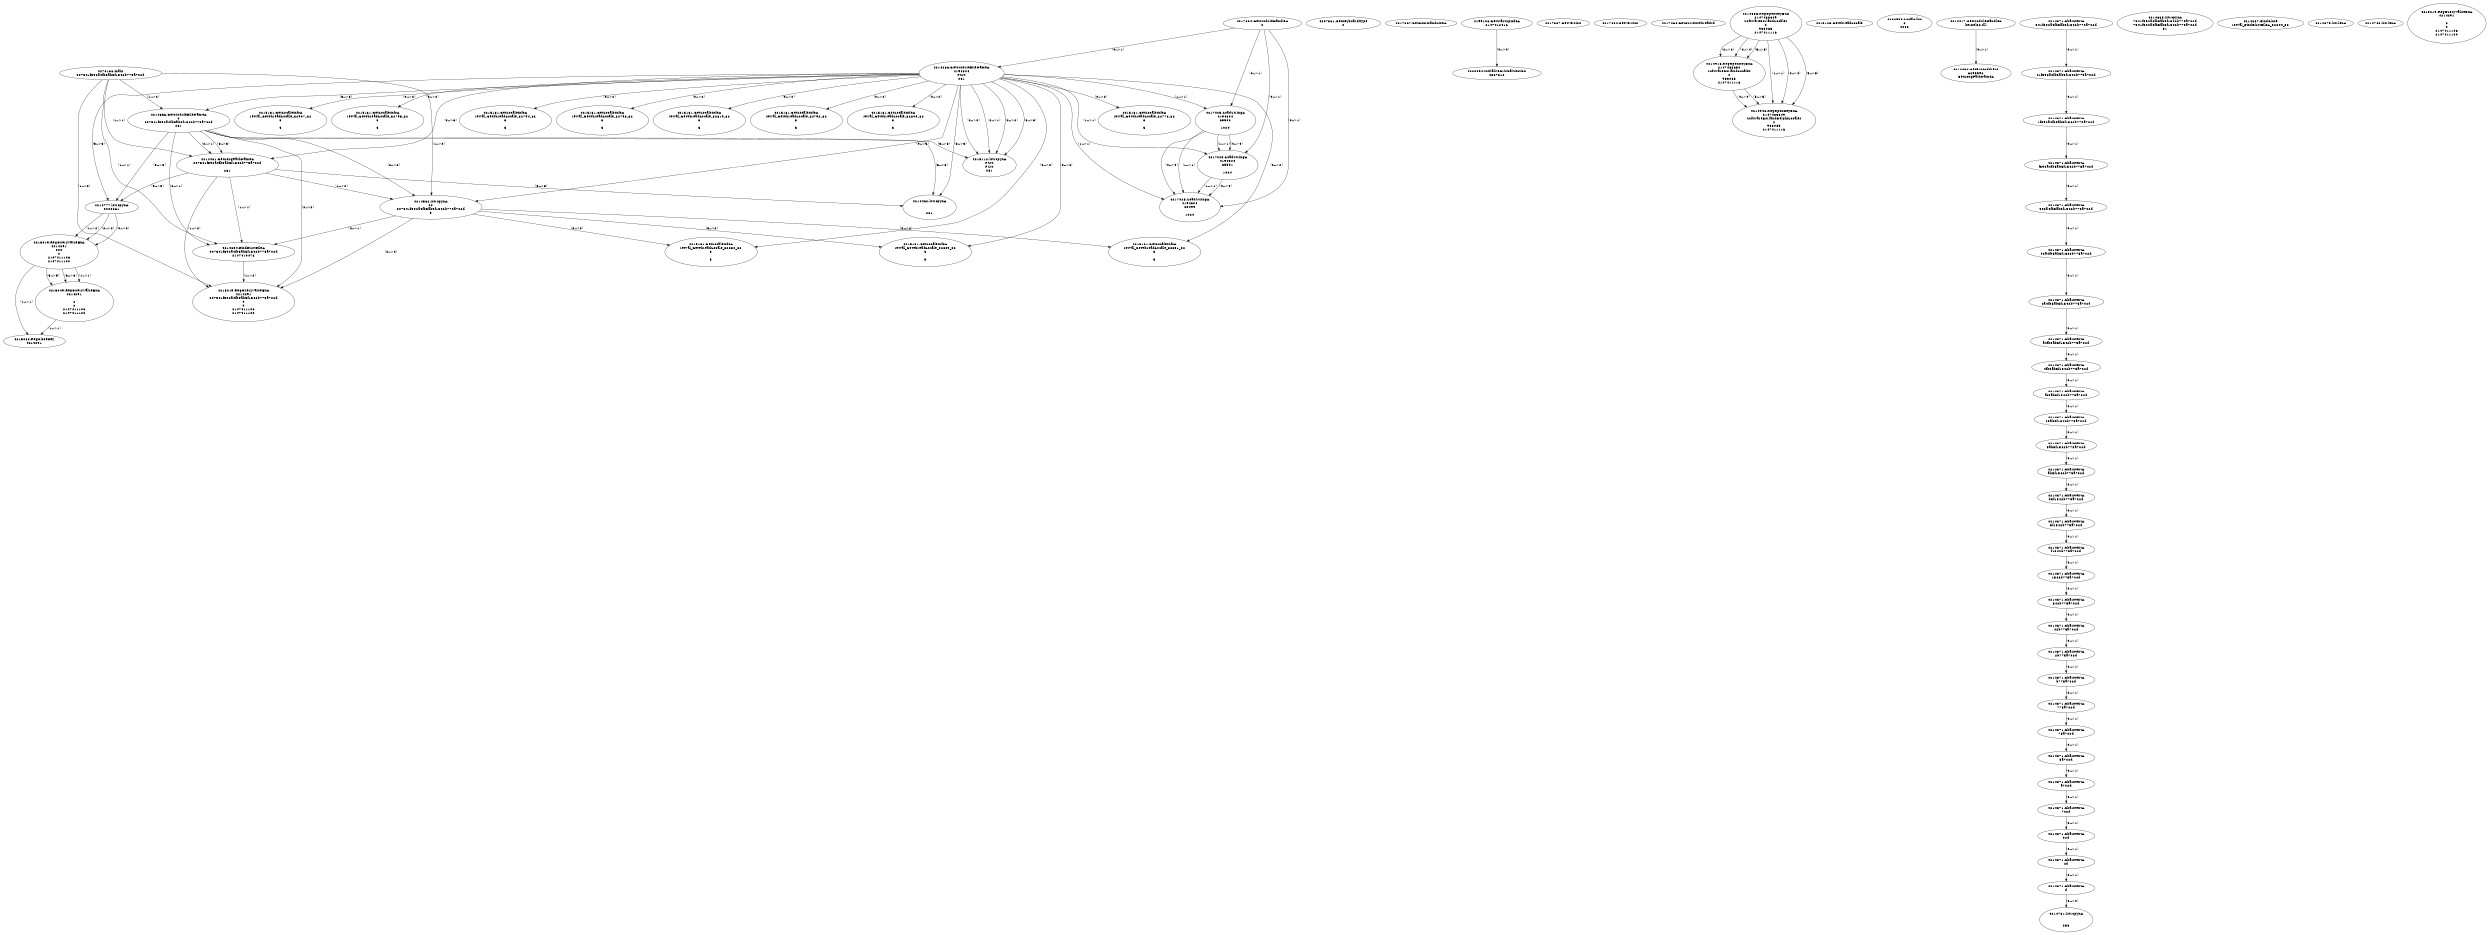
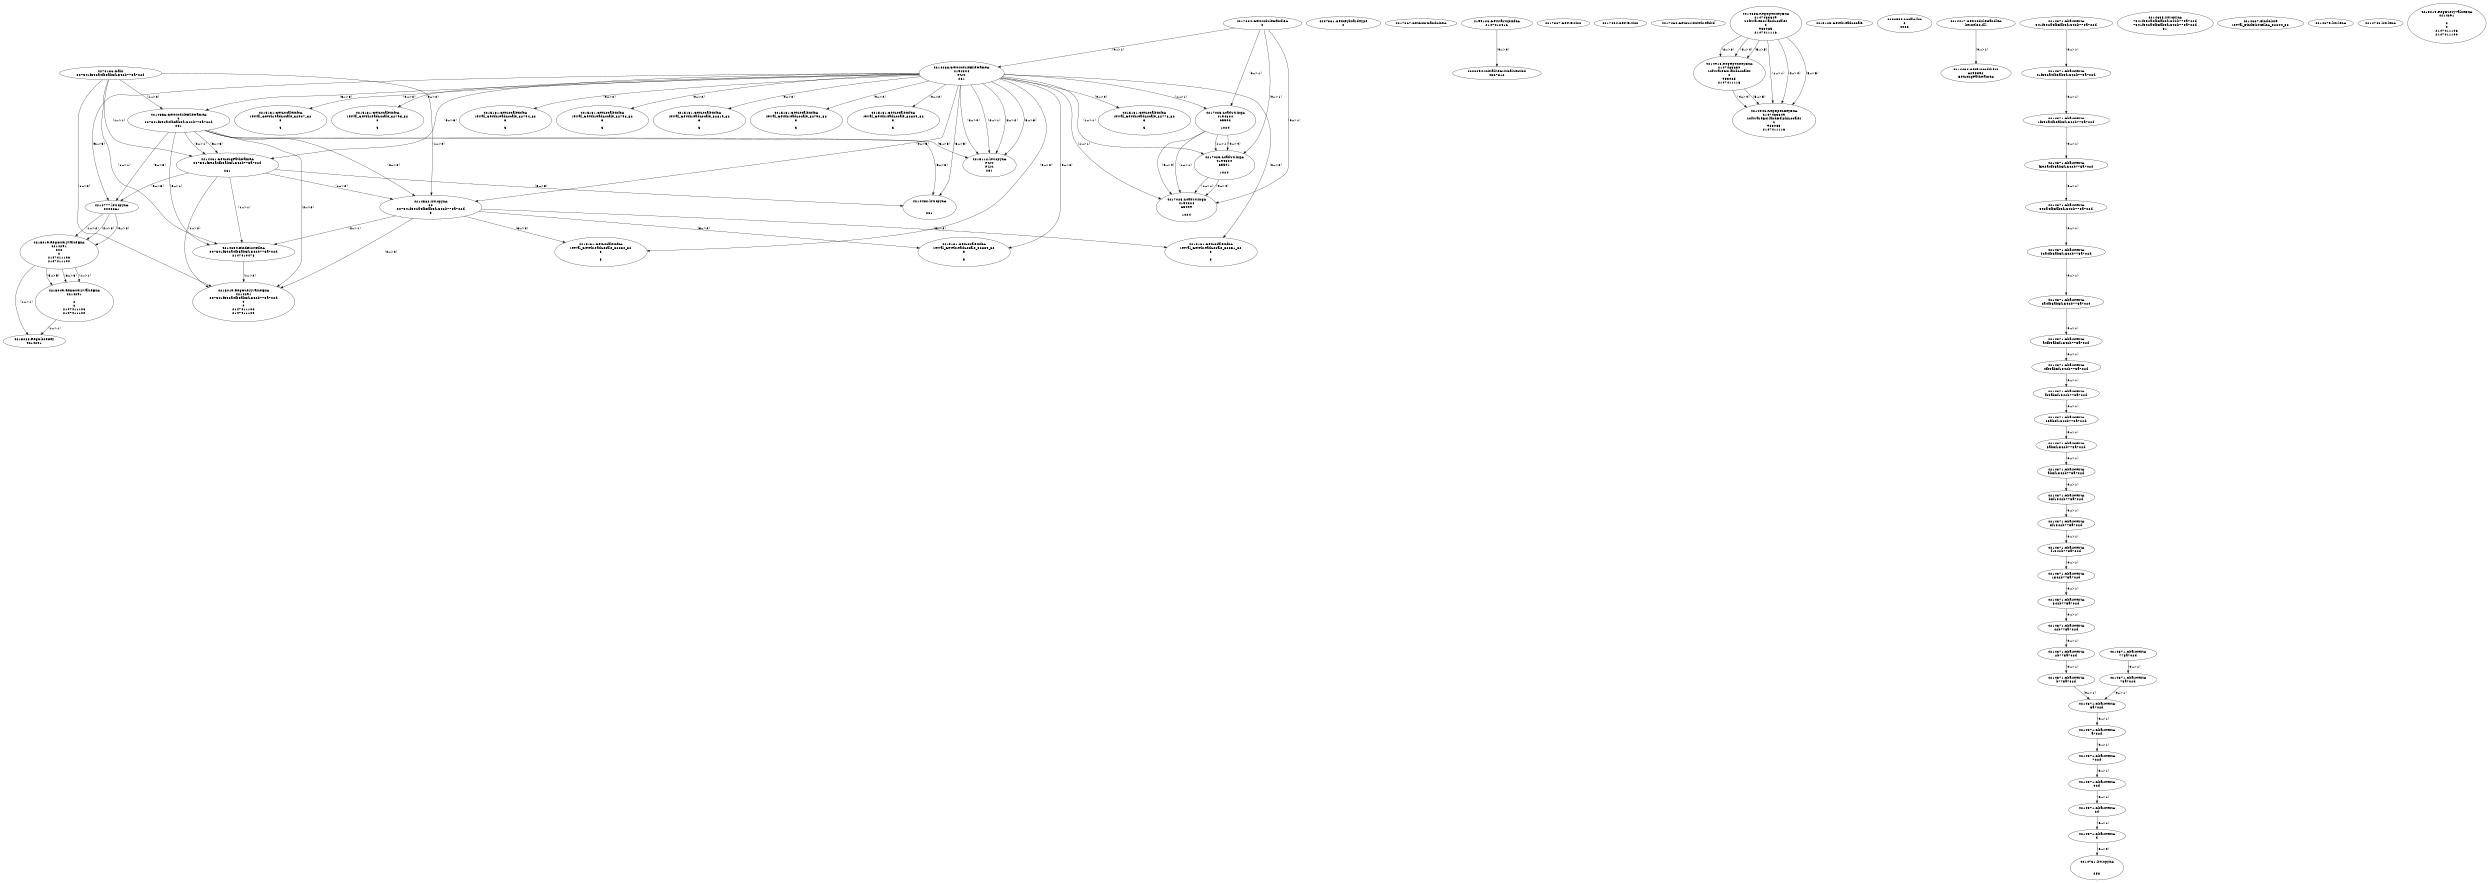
  digraph {
    n1 [label="4270136.main\n007541f592a4fb5ab5f1542b775a702d"]
    n2 [label="4214856.GetModuleFileNameA\n0\n007541f592a4fb5ab5f1542b775a702d\n261"]
    n3 [label="4214461.GetLongPathNameA\n007541f592a4fb5ab5f1542b775a702d\n\n261"]
    n4 [label="4214582.lstrcpynA\n00\n007541f592a4fb5ab5f1542b775a702d\n3"]
    n5 [label="4214654.FindFirstFileA\n007541f592a4fb5ab5f1542b775a702d\n2147410478"]
    n6 [label="4215019.RegQueryValueExA\n4214291\n007541f592a4fb5ab5f1542b775a702d\n0\n0\n2147411106\n2147411100"]
    n7 [label="4215112.lstrcpynA\nPZM\nPZM\n261"]
    n8 [label="4214777.lstrcpynA\n0000261"]
    n9 [label="4214482.lstrcpynA\n\n\n261"]
    n10 [label="4215131.GetLocaleInfoA\nretval_GetThreadLocale_32851_32\n3\n\n5"]
    n11 [label="4215131.GetLocaleInfoA\nretval_GetThreadLocale_32839_32\n3\n\n5"]
    n12 [label="4215131.GetLocaleInfoA\nretval_GetThreadLocale_32830_32\n3\n\n5"]
    n13 [label="4217684.GetModuleHandleA\n0"]
    n14 [label="4214286.GetModuleFileNameA\n4194304\nPZM\n261"]
    n15 [label="4217025.LoadStringA\n4194304\n65502\n\n1024"]
    n16 [label="4217025.LoadStringA\n4194304\n65501\n\n1024"]
    n17 [label="4217025.LoadStringA\n4194304\n65499\n\n1024"]
    n18 [label="4215131.GetLocaleInfoA\nretval_GetThreadLocale_32773_32\n3\n\n5"]
    n19 [label="4215131.GetLocaleInfoA\nretval_GetThreadLocale_32907_32\n3\n\n5"]
    n20 [label="4215131.GetLocaleInfoA\nretval_GetThreadLocale_32795_32\n3\n\n5"]
    n21 [label="4215131.GetLocaleInfoA\nretval_GetThreadLocale_32794_32\n3\n\n5"]
    n22 [label="4215131.GetLocaleInfoA\nretval_GetThreadLocale_32793_32\n3\n\n5"]
    n23 [label="4215131.GetLocaleInfoA\nretval_GetThreadLocale_32819_32\n3\n\n5"]
    n24 [label="4215131.GetLocaleInfoA\nretval_GetThreadLocale_32792_32\n3\n\n5"]
    n25 [label="4215131.GetLocaleInfoA\nretval_GetThreadLocale_32809_32\n3\n\n5"]
    n26 [label="4207361.GetKeyboardType\n0"]
    n27 [label="4217367.GetCommandLineA\n"]
    n28 [label="4199106.GetStartupInfoA\n2147412416"]
    n29 [label="4200894.InitializeCriticalSection\n4367812"]
    n30 [label="4217387.GetVersion\n"]
    n31 [label="4217404.GetVersion\n"]
    n32 [label="4217464.GetCurrentThreadId\n"]
    n33 [label="4215019.RegQueryValueExA\n4214291\n000\n0\n2147411106\n2147411100"]
    n34 [label="4214886.RegOpenKeyExA\n2147483649\nSoftware\Borland\Locales\n0\n983065\n2147411116"]
    n35 [label="4214916.RegOpenKeyExA\n2147483650\nSoftware\Borland\Locales\n0\n983065\n2147411116"]
    n36 [label="4214946.RegOpenKeyExA\n2147483649\nSoftware\Borland\Delphi\Locales\n0\n983065\n2147411116"]
    n37 [label="4215125.GetThreadLocale\n"]
    n38 [label="4200955.LocalAlloc\n0\n4088"]
    n39 [label="4214417.GetModuleHandleA\nkernel32.dll"]
    n40 [label="4214434.GetProcAddress\n6295592\nGetLongPathNameA"]
    n41 [label="4214371.CharNextA\n541f592a4fb5ab5f1542b775a702d"]
    n42 [label="4214371.CharNextA\n41f592a4fb5ab5f1542b775a702d"]
    n43 [label="4214371.CharNextA\n1f592a4fb5ab5f1542b775a702d"]
    n44 [label="4214371.CharNextA\nf592a4fb5ab5f1542b775a702d"]
    n45 [label="4214371.CharNextA\n592a4fb5ab5f1542b775a702d"]
    n46 [label="4214371.CharNextA\n92a4fb5ab5f1542b775a702d"]
    n47 [label="4214371.CharNextA\n2a4fb5ab5f1542b775a702d"]
    n48 [label="4214371.CharNextA\na4fb5ab5f1542b775a702d"]
    n49 [label="4214371.CharNextA\n4fb5ab5f1542b775a702d"]
    n50 [label="4214371.CharNextA\nfb5ab5f1542b775a702d"]
    n51 [label="4214371.CharNextA\nb5ab5f1542b775a702d"]
    n52 [label="4214371.CharNextA\n5ab5f1542b775a702d"]
    n53 [label="4214371.CharNextA\nab5f1542b775a702d"]
    n54 [label="4214371.CharNextA\nb5f1542b775a702d"]
    n55 [label="4214371.CharNextA\n5f1542b775a702d"]
    n56 [label="4214371.CharNextA\nf1542b775a702d"]
    n57 [label="4214371.CharNextA\n1542b775a702d"]
    n58 [label="4214371.CharNextA\n542b775a702d"]
    n59 [label="4214371.CharNextA\n42b775a702d"]
    n60 [label="4214371.CharNextA\n2b775a702d"]
    n61 [label="4214371.CharNextA\nb775a702d"]
    n62 [label="4214371.CharNextA\n775a702d"]
    n63 [label="4214371.CharNextA\n75a702d"]
    n64 [label="4214371.CharNextA\n5a702d"]
    n65 [label="4214371.CharNextA\na702d"]
    n66 [label="4214371.CharNextA\n702d"]
    n67 [label="4214371.CharNextA\n02d"]
    n68 [label="4214371.CharNextA\n2d"]
    n69 [label="4214371.CharNextA\nd"]
    n70 [label="4214731.lstrcpynA\n\n\n258"]
    n71 [label="4214635.lstrcpynA\n7541f592a4fb5ab5f1542b775a702d\n7541f592a4fb5ab5f1542b775a702d\n31"]
    n72 [label="4214667.FindClose\nretval_FindFirstFileA_32844_32"]
    n73 [label="4214679.lstrlenA\n"]
    n74 [label="4214743.lstrlenA\n"]
    n75 [label="4215049.RegQueryValueExA\n4214291\n\n0\n0\n2147411106\n2147411100"]
    n76 [label="4215083.RegCloseKey\n4214291"]
    n77 [label="4215019.RegQueryValueExA\n4214291\n\n0\n0\n2147411106\n2147411100"]
    n1 -> n2 [label="(1-->2)"]
    n1 -> n3 [label="(1-->1)"]
    n1 -> n4 [label="(1-->2)"]
    n1 -> n5 [label="(1-->1)"]
    n1 -> n6 [label="(1-->2)"]
    n2 -> n3 [label="(2-->1)"]
    n2 -> n3 [label="(3-->3)"]
    n2 -> n4 [label="(2-->2)"]
    n2 -> n5 [label="(2-->1)"]
    n2 -> n6 [label="(2-->2)"]
    n2 -> n7 [label="(3-->3)"]
    n2 -> n8 [label="(3-->3)"]
    n2 -> n9 [label="(3-->3)"]
    n3 -> n4 [label="(1-->2)"]
    n3 -> n5 [label="(1-->1)"]
    n3 -> n6 [label="(1-->2)"]
    n3 -> n8 [label="(3-->3)"]
    n3 -> n9 [label="(3-->3)"]
    n4 -> n5 [label="(2-->1)"]
    n4 -> n6 [label="(2-->2)"]
    n4 -> n10 [label="(3-->2)"]
    n4 -> n11 [label="(3-->2)"]
    n4 -> n12 [label="(3-->2)"]
    n5 -> n6 [label="(1-->2)"]
    n8 -> n33 [label="(1-->2)"]
    n8 -> n33 [label="(2-->2)"]
    n8 -> n33 [label="(0-->2)"]
    n13 -> n14 [label="(0-->1)"]
    n13 -> n15 [label="(0-->1)"]
    n13 -> n16 [label="(0-->1)"]
    n13 -> n17 [label="(0-->1)"]
    n14 -> n2 [label="(3-->3)"]
    n14 -> n3 [label="(3-->3)"]
    n14 -> n4 [label="(0-->3)"]
    n14 -> n7 [label="(2-->1)"]
    n14 -> n7 [label="(2-->2)"]
    n14 -> n7 [label="(3-->3)"]
    n14 -> n7 [label="(2-->0)"]
    n14 -> n8 [label="(3-->3)"]
    n14 -> n9 [label="(3-->3)"]
    n14 -> n10 [label="(0-->2)"]
    n14 -> n11 [label="(0-->2)"]
    n14 -> n12 [label="(0-->2)"]
    n14 -> n15 [label="(1-->1)"]
    n14 -> n16 [label="(1-->1)"]
    n14 -> n17 [label="(1-->1)"]
    n14 -> n18 [label="(0-->2)"]
    n14 -> n19 [label="(0-->2)"]
    n14 -> n20 [label="(0-->2)"]
    n14 -> n21 [label="(0-->2)"]
    n14 -> n22 [label="(0-->2)"]
    n14 -> n23 [label="(0-->2)"]
    n14 -> n24 [label="(0-->2)"]
    n14 -> n25 [label="(0-->2)"]
    n15 -> n16 [label="(1-->1)"]
    n15 -> n16 [label="(4-->4)"]
    n15 -> n17 [label="(1-->1)"]
    n15 -> n17 [label="(4-->4)"]
    n16 -> n17 [label="(1-->1)"]
    n16 -> n17 [label="(4-->4)"]
    n28 -> n29 [label="(0-->0)"]
    n33 -> n75 [label="(1-->1)"]
    n33 -> n75 [label="(5-->5)"]
    n33 -> n75 [label="(6-->6)"]
    n33 -> n76 [label="(1-->1)"]
    n34 -> n35 [label="(2-->2)"]
    n34 -> n35 [label="(4-->4)"]
    n34 -> n35 [label="(5-->5)"]
    n34 -> n36 [label="(1-->1)"]
    n34 -> n36 [label="(4-->4)"]
    n34 -> n36 [label="(5-->5)"]
    n35 -> n36 [label="(4-->4)"]
    n35 -> n36 [label="(5-->5)"]
    n39 -> n40 [label="(0-->1)"]
    n41 -> n42 [label="(0-->1)"]
    n42 -> n43 [label="(0-->1)"]
    n43 -> n44 [label="(0-->1)"]
    n44 -> n45 [label="(0-->1)"]
    n45 -> n46 [label="(0-->1)"]
    n46 -> n47 [label="(0-->1)"]
    n47 -> n48 [label="(0-->1)"]
    n48 -> n49 [label="(0-->1)"]
    n49 -> n50 [label="(0-->1)"]
    n50 -> n51 [label="(0-->1)"]
    n51 -> n52 [label="(0-->1)"]
    n52 -> n53 [label="(0-->1)"]
    n53 -> n54 [label="(0-->1)"]
    n54 -> n55 [label="(0-->1)"]
    n55 -> n56 [label="(0-->1)"]
    n56 -> n57 [label="(0-->1)"]
    n57 -> n58 [label="(0-->1)"]
    n58 -> n59 [label="(0-->1)"]
    n59 -> n60 [label="(0-->1)"]
    n60 -> n61 [label="(0-->1)"]
-   n61 -> n62 [label="(0-->1)"]
+   n61 -> n64 [label="(0-->1)"]
    n62 -> n63 [label="(0-->1)"]
    n63 -> n64 [label="(0-->1)"]
    n64 -> n65 [label="(0-->1)"]
    n65 -> n66 [label="(0-->1)"]
    n66 -> n67 [label="(0-->1)"]
    n67 -> n68 [label="(0-->1)"]
    n68 -> n69 [label="(0-->1)"]
    n69 -> n70 [label="(0-->0)"]
    n75 -> n76 [label="(1-->1)"]
  }
